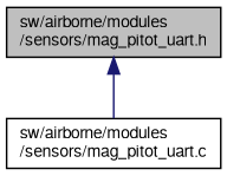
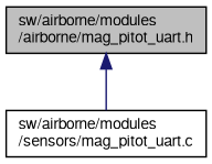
  digraph {
    node [color=black fontname=FreeSans fontsize=10 shape=record style=filled]
-   n1 [fillcolor=grey75 fontcolor=black height=0.2 label="sw/airborne/modules\l/sensors/mag_pitot_uart.h" width=0.4]
+   n1 [fillcolor=grey75 fontcolor=black height=0.2 label="sw/airborne/modules\l/airborne/mag_pitot_uart.h" width=0.4]
    n2 [fillcolor=white height=0.2 label="sw/airborne/modules\l/sensors/mag_pitot_uart.c" width=0.4]
    n1 -> n2 [color=midnightblue dir=back fontname=FreeSans fontsize=10 labelfontname=FreeSans labelfontsize=10 style=solid]
  }
